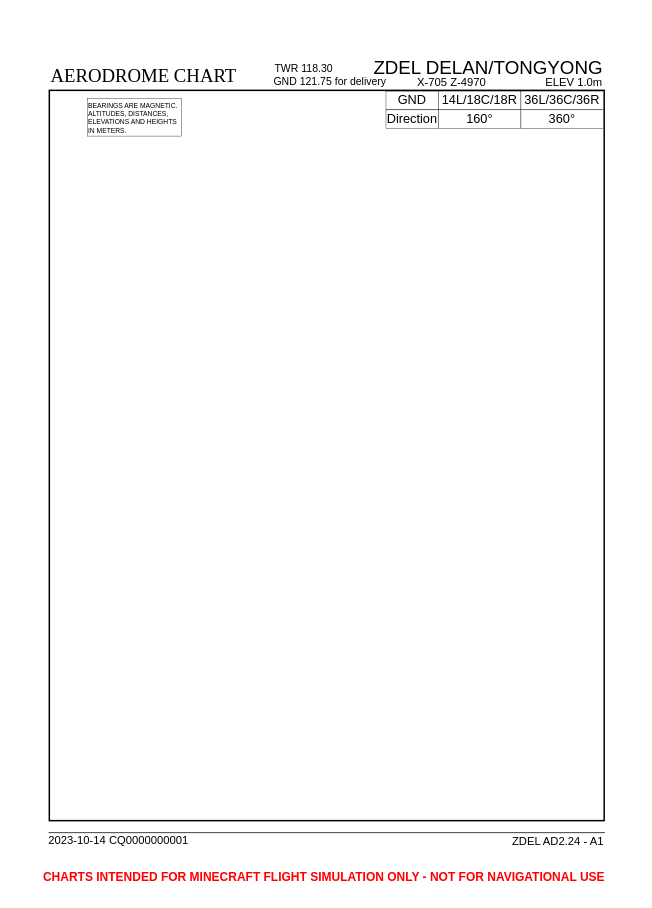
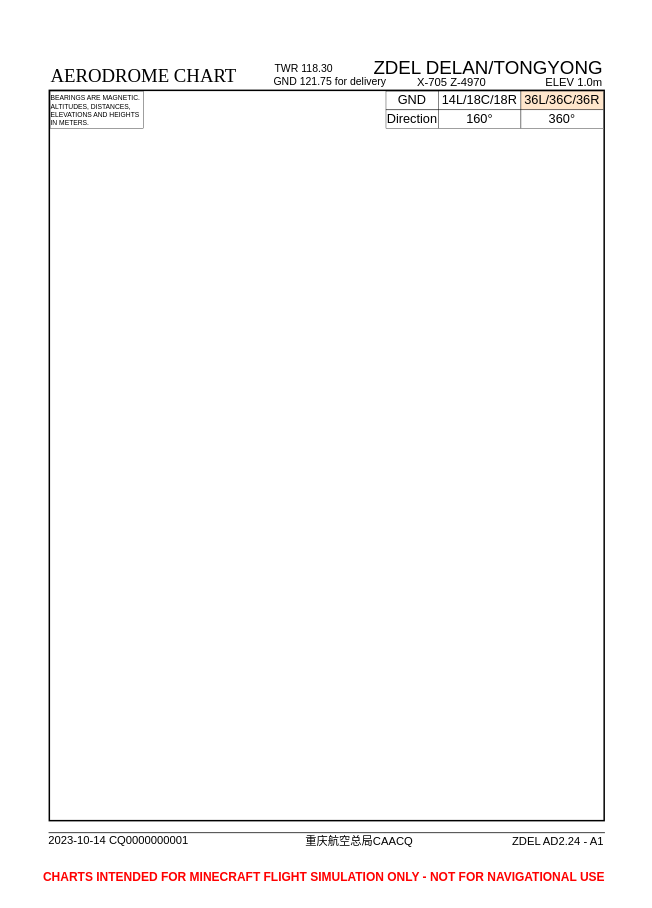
  <mxCell id="0" />
  <mxCell id="1" parent="0" />
  <mxCell id="2" value="" style="rounded=0;whiteSpace=wrap;html=1;strokeColor=none;" vertex="1" parent="1"><mxGeometry width="827" height="1169" as="geometry" x="20" y="20" /></mxCell>
  <mxCell id="3" value="" style="rounded=0;whiteSpace=wrap;html=1;strokeWidth=2;fillColor=none;" vertex="1" parent="1"><mxGeometry x="65" y="120" width="740" height="974" as="geometry" /></mxCell>
  <mxCell id="4" value="&lt;span style=&quot;font-style: normal; font-variant-ligatures: normal; font-variant-caps: normal; letter-spacing: normal; orphans: 2; text-align: start; text-indent: 0px; text-transform: none; widows: 2; word-spacing: 0px; -webkit-text-stroke-width: 0px; text-decoration-thickness: initial; text-decoration-style: initial; text-decoration-color: initial; float: none; font-size: 25px; display: inline !important;&quot;&gt;&lt;font style=&quot;font-size: 25px;&quot;&gt;AERODROME CHART&lt;/font&gt;&lt;/span&gt;" style="text;html=1;whiteSpace=wrap;labelBackgroundColor=none;fontColor=#000000;fontFamily=Tahoma;fontStyle=0;fontSize=25;" vertex="1" parent="1"><mxGeometry x="65" y="80" width="264" height="40" as="geometry" /></mxCell>
  <mxCell id="5" value="&lt;font style=&quot;font-size: 25px;&quot;&gt;ZDEL DELAN/TONGYONG&lt;/font&gt;" style="text;html=1;align=center;verticalAlign=middle;resizable=0;points=[];autosize=1;strokeColor=none;fillColor=none;fontSize=25;" vertex="1" parent="1"><mxGeometry x="485" y="69" width="330" height="40" as="geometry" /></mxCell>
  <mxCell id="6" value="X-705 Z-4970                   ELEV 1.0m " style="text;whiteSpace=wrap;fontSize=15;verticalAlign=middle;" vertex="1" parent="1"><mxGeometry x="554" y="99" width="261" height="20" as="geometry" /></mxCell>
  <mxCell id="7" value="TWR 118.30" style="text;html=1;align=center;verticalAlign=middle;resizable=0;points=[];autosize=1;strokeColor=none;fillColor=none;fontSize=14;" vertex="1" parent="1"><mxGeometry x="354" y="76" width="100" height="30" as="geometry" /></mxCell>
  <mxCell id="8" value="GND 121.75 for delivery" style="text;html=1;align=center;verticalAlign=middle;resizable=0;points=[];autosize=1;strokeColor=none;fillColor=none;fontSize=14;" vertex="1" parent="1"><mxGeometry x="354" y="93" width="170" height="30" as="geometry" /></mxCell>
- <mxCell id="9" value="BEARINGS ARE MAGNETIC.&#10;ALTITUDES,   DISTANCES,&#10;ELEVATIONS AND HEIGHTS&#10;IN METERS." style="text;fontColor=#000000;verticalAlign=top;spacing=0;spacingTop=0;spacingBottom=0;horizontal=1;strokeColor=default;fontFamily=Helvetica;fontSize=9;spacingLeft=1;strokeWidth=0.5;perimeterSpacing=0;" vertex="1" parent="1"><mxGeometry x="116" y="131" width="125" height="50" as="geometry" /></mxCell>
+ <mxCell id="9" value="BEARINGS ARE MAGNETIC.&#10;ALTITUDES,   DISTANCES,&#10;ELEVATIONS AND HEIGHTS&#10;IN METERS." style="text;fontColor=#000000;verticalAlign=top;spacing=0;spacingTop=0;spacingBottom=0;horizontal=1;strokeColor=default;fontFamily=Helvetica;fontSize=9;spacingLeft=1;strokeWidth=0.5;perimeterSpacing=0;" vertex="1" parent="1"><mxGeometry x="66" y="121" width="125" height="50" as="geometry" /></mxCell>
  <mxCell id="10" value="&lt;font style=&quot;font-size: 17px;&quot;&gt;GND&lt;/font&gt;" style="rounded=0;whiteSpace=wrap;html=1;fillColor=none;fontSize=17;strokeWidth=0.5;" vertex="1" parent="1"><mxGeometry x="514" y="121" width="70" height="25" as="geometry" /></mxCell>
  <mxCell id="11" value="14L/18C/18R" style="rounded=0;whiteSpace=wrap;html=1;fontSize=17;strokeWidth=0.5;" vertex="1" parent="1"><mxGeometry x="584" y="121" width="110" height="25" as="geometry" /></mxCell>
  <mxCell id="12" value="Direction" style="rounded=0;whiteSpace=wrap;html=1;fillColor=none;fontSize=17;strokeWidth=0.5;" vertex="1" parent="1"><mxGeometry x="514" y="146" width="70" height="25" as="geometry" /></mxCell>
- <mxCell id="13" value="36L/36C/36R" style="rounded=0;whiteSpace=wrap;html=1;fontSize=17;strokeWidth=0.5;" vertex="1" parent="1"><mxGeometry x="694" y="121" width="110" height="25" as="geometry" /></mxCell>
+ <mxCell id="13" value="36L/36C/36R" style="rounded=0;whiteSpace=wrap;html=1;fontSize=17;strokeWidth=0.5;fillColor=#ffe6cc;" vertex="1" parent="1"><mxGeometry x="694" y="121" width="110" height="25" as="geometry" /></mxCell>
  <mxCell id="14" value="160°" style="rounded=0;whiteSpace=wrap;html=1;fontSize=17;strokeWidth=0.5;" vertex="1" parent="1"><mxGeometry x="584" y="146" width="110" height="25" as="geometry" /></mxCell>
  <mxCell id="15" value="360°" style="rounded=0;whiteSpace=wrap;html=1;fontSize=17;strokeWidth=0.5;" vertex="1" parent="1"><mxGeometry x="694" y="146" width="110" height="25" as="geometry" /></mxCell>
  <mxCell id="16" value="" style="endArrow=none;html=1;rounded=0;" edge="1" parent="1"><mxGeometry width="50" height="50" relative="1" as="geometry"><mxPoint x="64" y="1110" as="sourcePoint" /><mxPoint x="806" y="1110" as="targetPoint" /></mxGeometry></mxCell>
+ <mxCell id="17" value="&lt;font style=&quot;font-size: 15px;&quot;&gt;&amp;nbsp;重庆航空总局CAACQ&lt;/font&gt;" style="text;html=1;align=center;verticalAlign=middle;resizable=0;points=[];autosize=1;strokeColor=none;fillColor=none;spacingTop=2;fontSize=15;" vertex="1" parent="1"><mxGeometry x="391" y="1105" width="170" height="30" as="geometry" /></mxCell>
  <mxCell id="18" value="ZDEL AD2.24 - A1" style="text;html=1;align=center;verticalAlign=middle;resizable=0;points=[];autosize=1;strokeColor=none;fillColor=none;fontSize=15;" vertex="1" parent="1"><mxGeometry x="668" y="1106" width="150" height="30" as="geometry" /></mxCell>
  <mxCell id="19" value="&lt;font style=&quot;font-size: 15px;&quot;&gt;2023-10-14 CQ0000000001&lt;/font&gt;" style="text;html=1;align=center;verticalAlign=middle;resizable=0;points=[];autosize=1;strokeColor=none;fillColor=none;fontSize=15;" vertex="1" parent="1"><mxGeometry x="52" y="1105" width="210" height="30" as="geometry" /></mxCell>
  <mxCell id="20" value="CHARTS INTENDED FOR MINECRAFT FLIGHT SIMULATION ONLY - NOT FOR NAVIGATIONAL USE" style="text;html=1;align=center;verticalAlign=middle;resizable=0;points=[];autosize=1;strokeColor=none;fillColor=none;fontColor=#FF0000;fontStyle=1;fontSize=16;" vertex="1" parent="1"><mxGeometry x="46" y="1154" width="770" height="30" as="geometry" /></mxCell>
